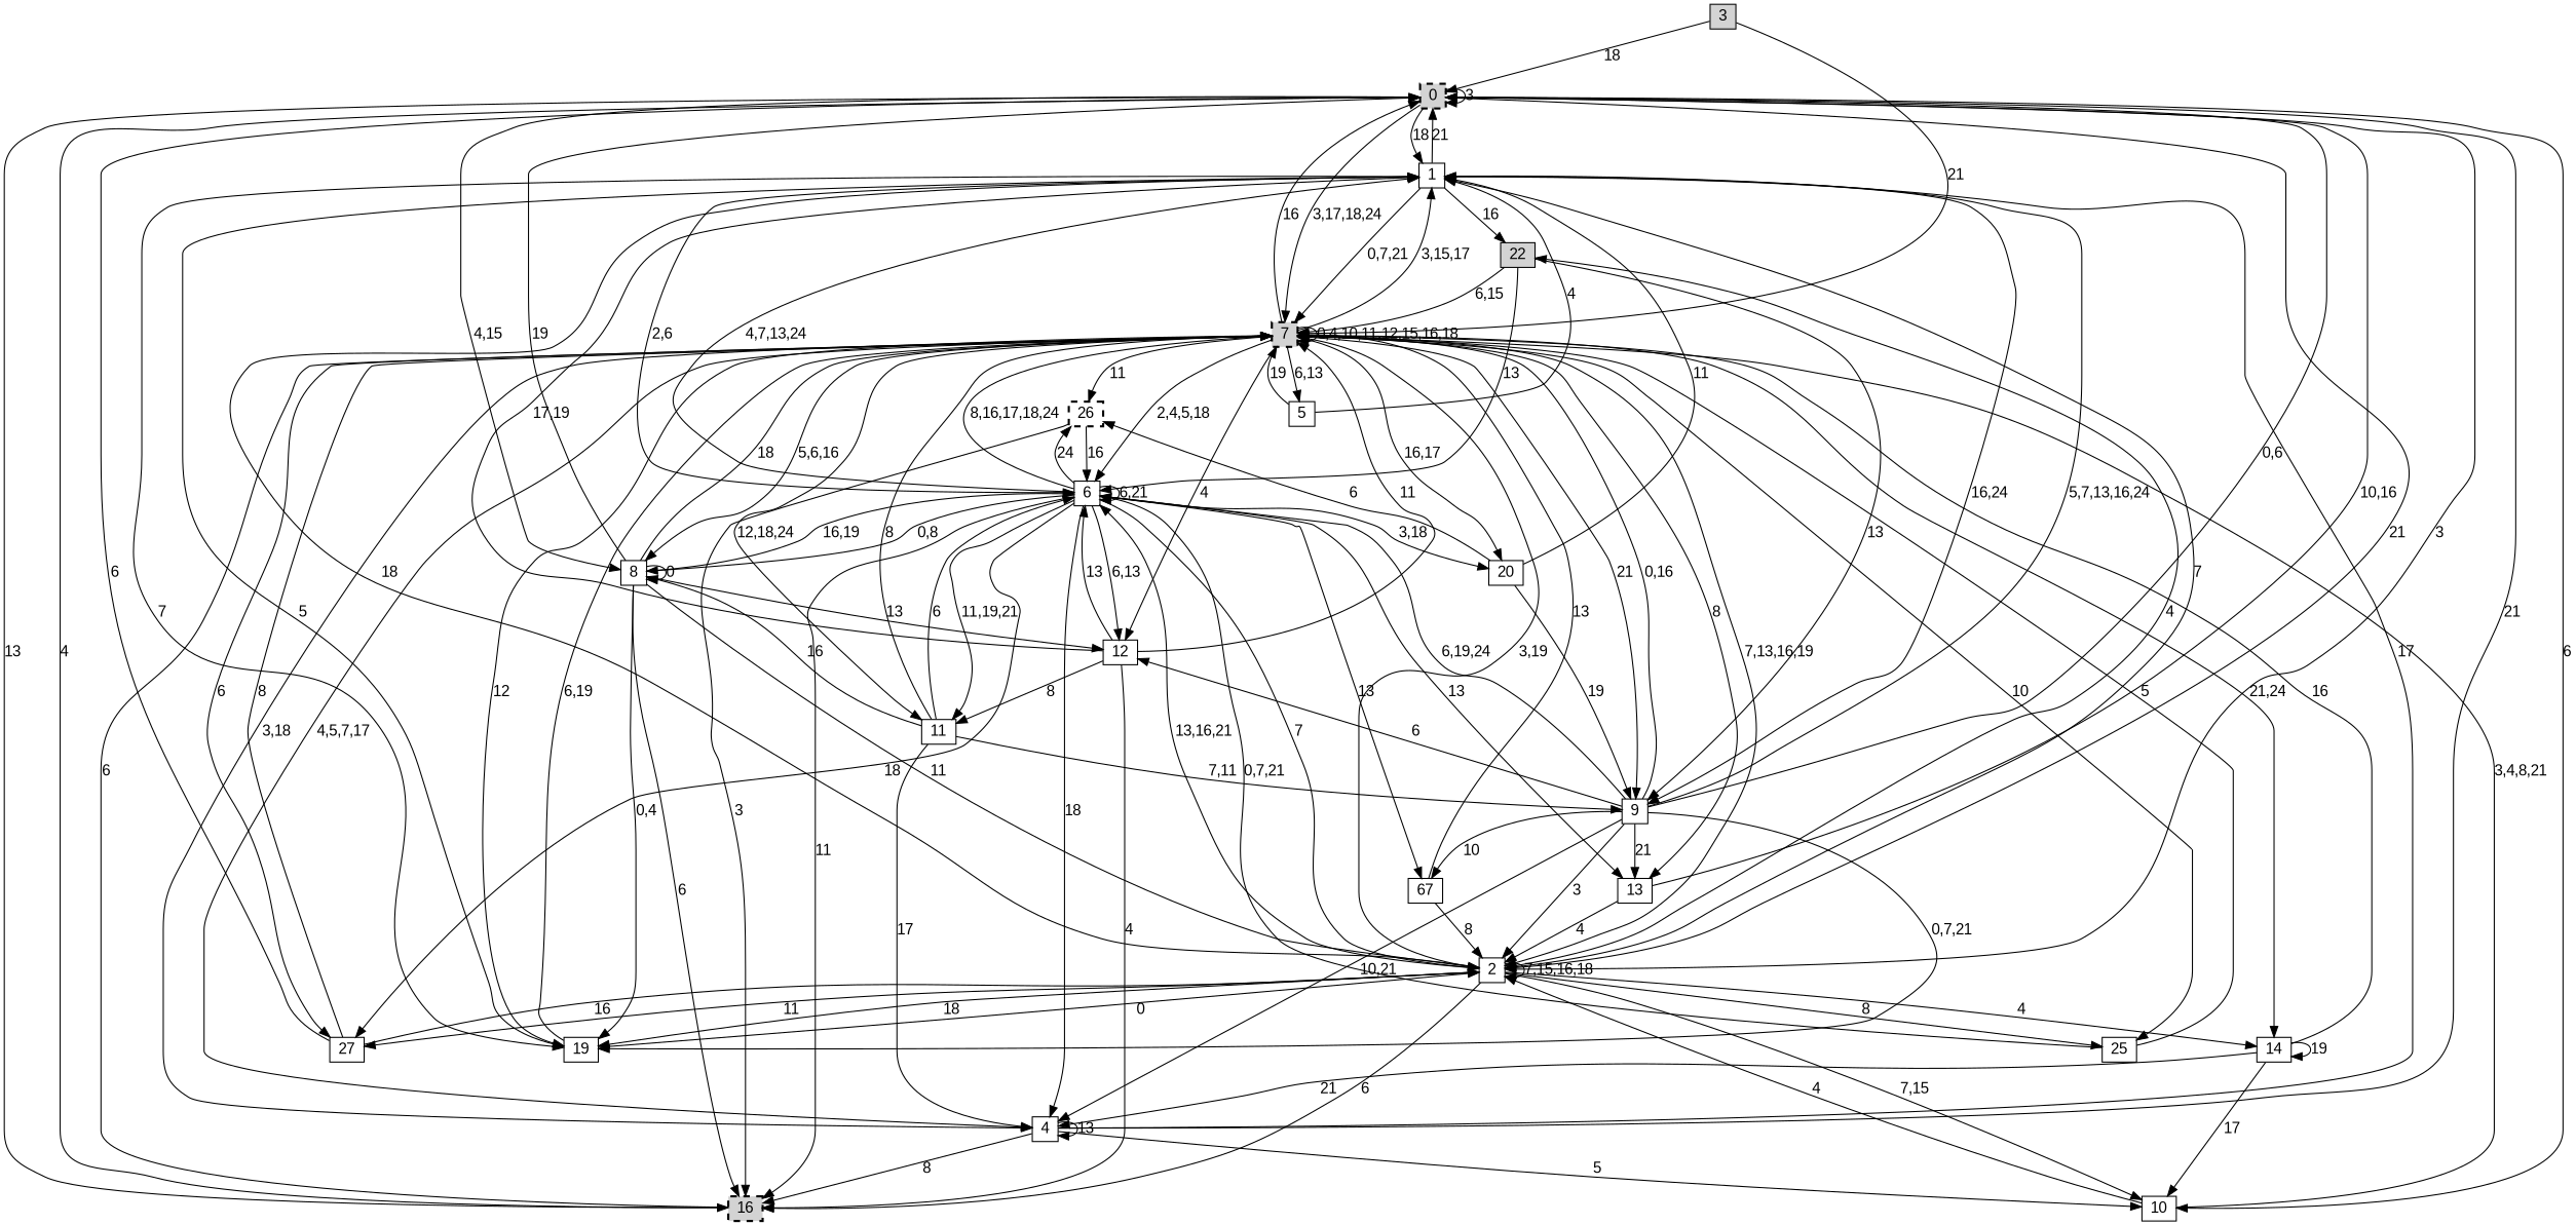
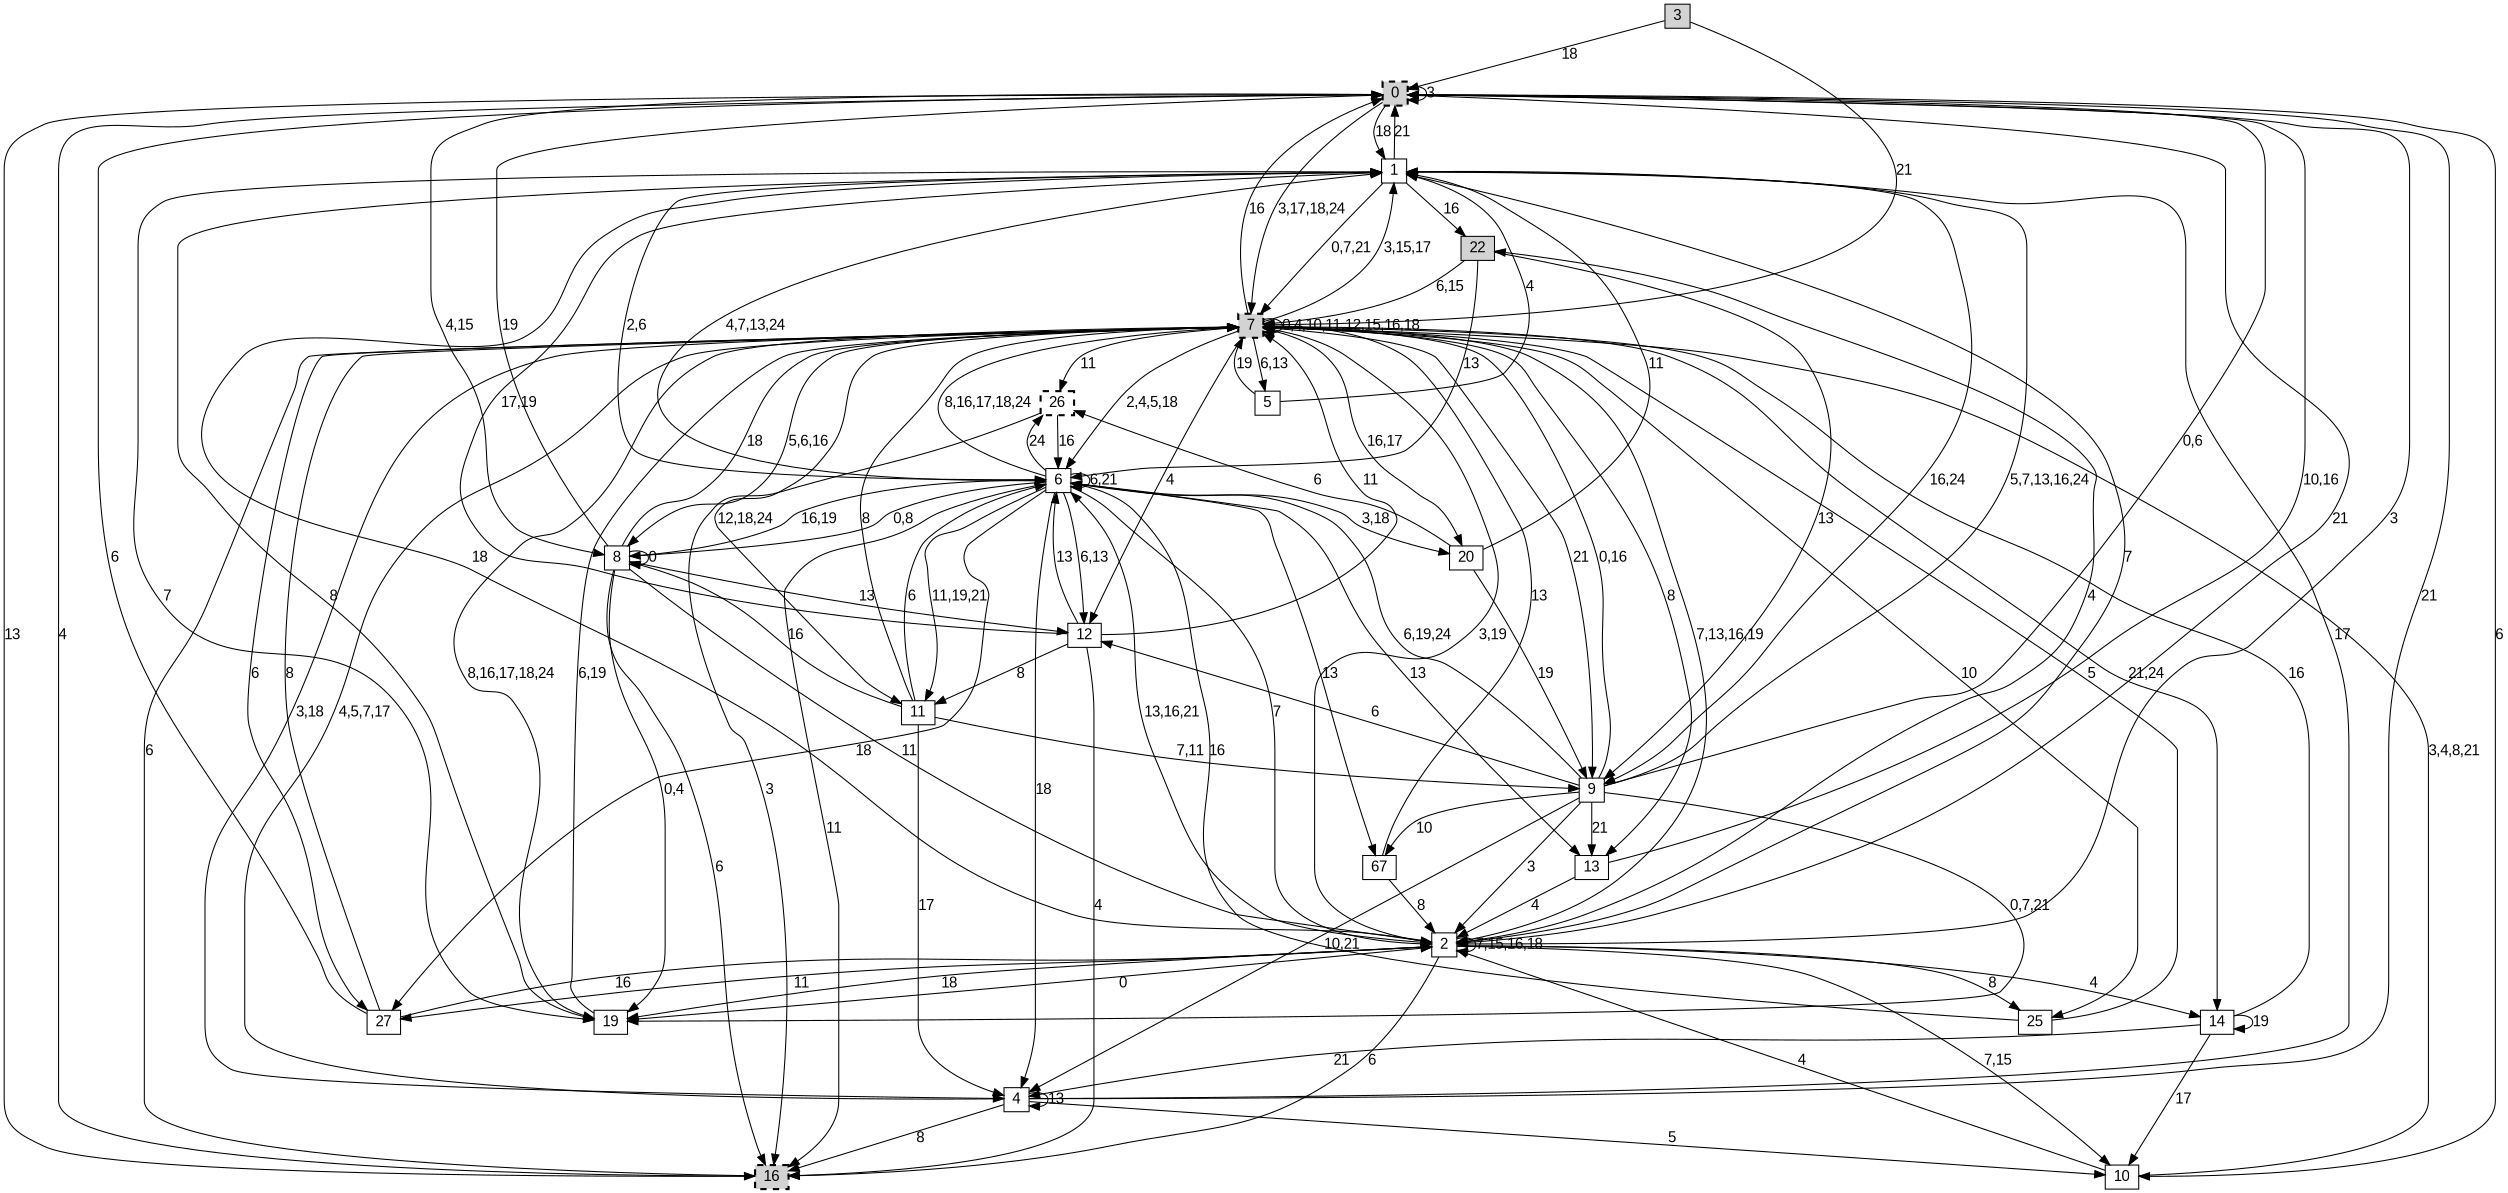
  digraph {
    rankdir=TB
    node [fontname=Arial shape=box]
    edge [fontname=Arial]
    n1 [height=0.1 label=0 style="filled,bold,dashed" width=0.1]
    n2 [height=0.1 label=1 width=0.1]
    n3 [height=0.1 label=2 width=0.1]
    n4 [height=0.1 label=7 style="filled,bold,dashed" width=0.1]
    n5 [height=0.1 label=8 width=0.1]
    n6 [height=0.1 label=10 width=0.1]
    n7 [height=0.1 label=16 style="filled,bold,dashed" width=0.1]
    n8 [height=0.1 label=6 width=0.1]
    n9 [height=0.1 label=9 width=0.1]
    n10 [height=0.1 label=19 width=0.1]
    n11 [height=0.1 label=22 style=filled width=0.1]
    n12 [height=0.1 label=14 width=0.1]
    n13 [height=0.1 label=25 width=0.1]
    n14 [height=0.1 label=27 width=0.1]
    n15 [height=0.1 label=4 width=0.1]
    n16 [height=0.1 label=5 width=0.1]
    n17 [height=0.1 label=11 width=0.1]
    n18 [height=0.1 label=12 width=0.1]
    n19 [height=0.1 label=13 width=0.1]
    n20 [height=0.1 label=20 width=0.1]
    n21 [height=0.1 label=26 style="bold,dashed" width=0.1]
    n22 [height=0.1 label=67 width=0.1]
    n23 [height=0.1 label=3 style=filled width=0.1]
    n1 -> n1 [label=3]
    n1 -> n2 [label=18]
    n1 -> n3 [label=3]
    n1 -> n4 [label="3,17,18,24"]
    n1 -> n5 [label="4,15"]
    n1 -> n6 [label=6]
    n1 -> n7 [label=13]
    n2 -> n1 [label=21]
    n2 -> n3 [label=7]
    n2 -> n4 [label="0,7,21"]
    n2 -> n8 [label="2,6"]
    n2 -> n9 [label="16,24"]
    n2 -> n10 [label=7]
    n2 -> n11 [label=16]
    n3 -> n1 [label=21]
    n3 -> n2 [label=18]
    n3 -> n3 [label="7,15,16,18"]
    n3 -> n4 [label="3,19"]
    n3 -> n6 [label="7,15"]
    n3 -> n7 [label=6]
    n3 -> n8 [label="13,16,21"]
    n3 -> n10 [label=18]
    n3 -> n11 [label=4]
    n3 -> n12 [label=4]
    n3 -> n13 [label=8]
    n3 -> n14 [label=11]
    n4 -> n1 [label=16]
    n4 -> n2 [label="3,15,17"]
    n4 -> n3 [label="7,13,16,19"]
    n4 -> n4 [label="0,4,10,11,12,15,16,18"]
    n4 -> n5 [label="5,6,16"]
    n4 -> n8 [label="2,4,5,18"]
    n4 -> n9 [label=21]
-   n4 -> n10 [label=12]
+   n4 -> n10 [label="8,16,17,18,24"]
    n4 -> n12 [label="21,24"]
    n4 -> n13 [label=10]
    n4 -> n14 [label=6]
    n4 -> n15 [label="3,18"]
    n4 -> n16 [label="6,13"]
    n4 -> n17 [label="12,18,24"]
    n4 -> n18 [label=4]
    n4 -> n19 [label=8]
    n4 -> n20 [label="16,17"]
    n4 -> n21 [label=11]
    n5 -> n1 [label=19]
    n5 -> n3 [label=11]
    n5 -> n4 [label=18]
    n5 -> n5 [label=0]
    n5 -> n7 [label=6]
    n5 -> n8 [label="16,19"]
    n5 -> n10 [label="0,4"]
    n5 -> n18 [label=13]
    n6 -> n3 [label=4]
    n6 -> n4 [label="3,4,8,21"]
    n7 -> n1 [label=4]
    n7 -> n4 [label=6]
    n8 -> n2 [label="4,7,13,24"]
    n8 -> n3 [label=7]
    n8 -> n4 [label="8,16,17,18,24"]
    n8 -> n5 [label="0,8"]
    n8 -> n7 [label=11]
    n8 -> n8 [label="6,21"]
    n8 -> n14 [label=18]
    n8 -> n15 [label=18]
    n8 -> n17 [label="11,19,21"]
    n8 -> n18 [label="6,13"]
    n8 -> n19 [label=13]
    n8 -> n20 [label="3,18"]
    n8 -> n21 [label=24]
    n8 -> n22 [label=13]
    n9 -> n1 [label="0,6"]
    n9 -> n2 [label="5,7,13,16,24"]
    n9 -> n3 [label=3]
    n9 -> n4 [label="0,16"]
    n9 -> n8 [label="6,19,24"]
    n9 -> n10 [label="0,7,21"]
    n9 -> n15 [label="10,21"]
    n9 -> n18 [label=6]
    n9 -> n19 [label=21]
    n9 -> n22 [label=10]
-   n10 -> n2 [label=5]
+   n10 -> n2 [label=8]
    n10 -> n3 [label=0]
    n10 -> n4 [label="6,19"]
    n11 -> n4 [label="6,15"]
    n11 -> n8 [label=13]
    n11 -> n9 [label=13]
    n12 -> n4 [label=16]
    n12 -> n6 [label=17]
    n12 -> n12 [label=19]
    n12 -> n15 [label=21]
    n13 -> n4 [label=5]
-   n13 -> n8 [label="0,7,21"]
+   n13 -> n8 [label=16]
    n14 -> n1 [label=6]
    n14 -> n3 [label=16]
    n14 -> n4 [label=8]
    n15 -> n1 [label=21]
    n15 -> n2 [label=17]
    n15 -> n4 [label="4,5,7,17"]
    n15 -> n6 [label=5]
    n15 -> n7 [label=8]
    n15 -> n15 [label=13]
    n16 -> n2 [label=4]
    n16 -> n4 [label=19]
    n17 -> n4 [label=8]
    n17 -> n5 [label=16]
    n17 -> n8 [label=6]
    n17 -> n9 [label="7,11"]
    n17 -> n15 [label=17]
    n18 -> n2 [label="17,19"]
    n18 -> n4 [label=11]
    n18 -> n7 [label=4]
    n18 -> n8 [label=13]
    n18 -> n17 [label=8]
    n19 -> n1 [label="10,16"]
    n19 -> n3 [label=4]
    n20 -> n2 [label=11]
    n20 -> n9 [label=19]
    n20 -> n21 [label=6]
    n21 -> n7 [label=3]
    n21 -> n8 [label=16]
    n22 -> n3 [label=8]
    n22 -> n4 [label=13]
    n23 -> n1 [label=18]
    n23 -> n4 [label=21]
  }
